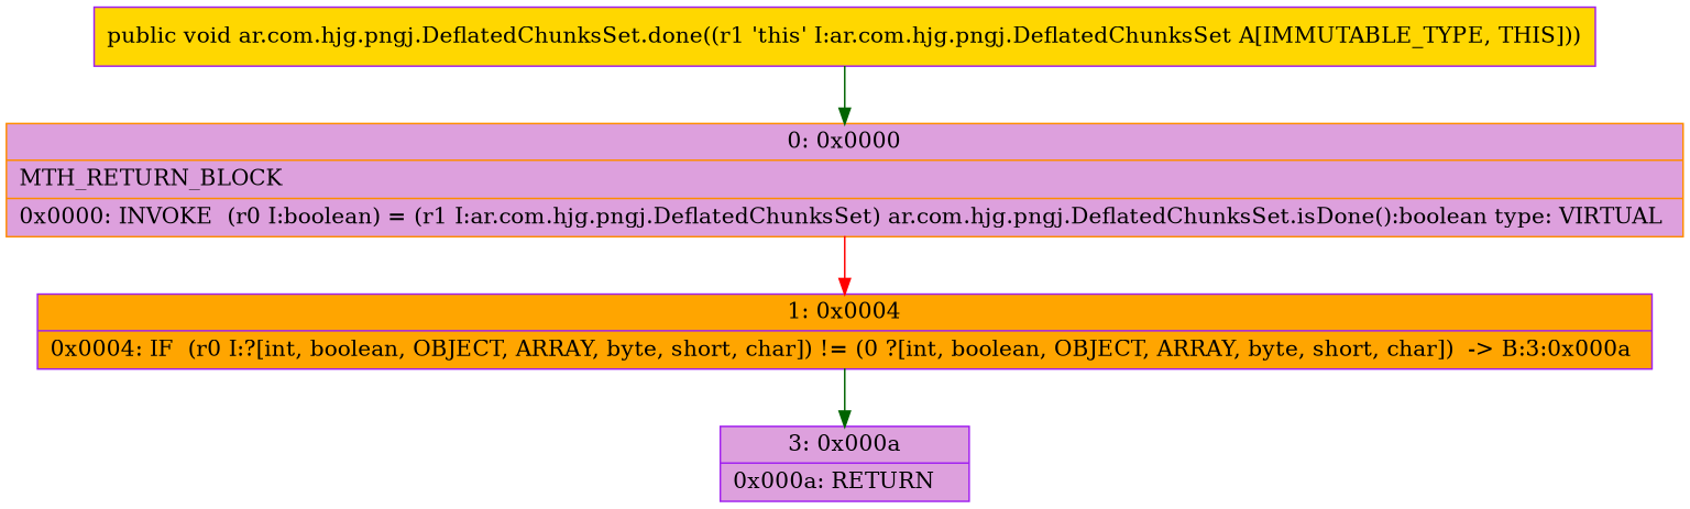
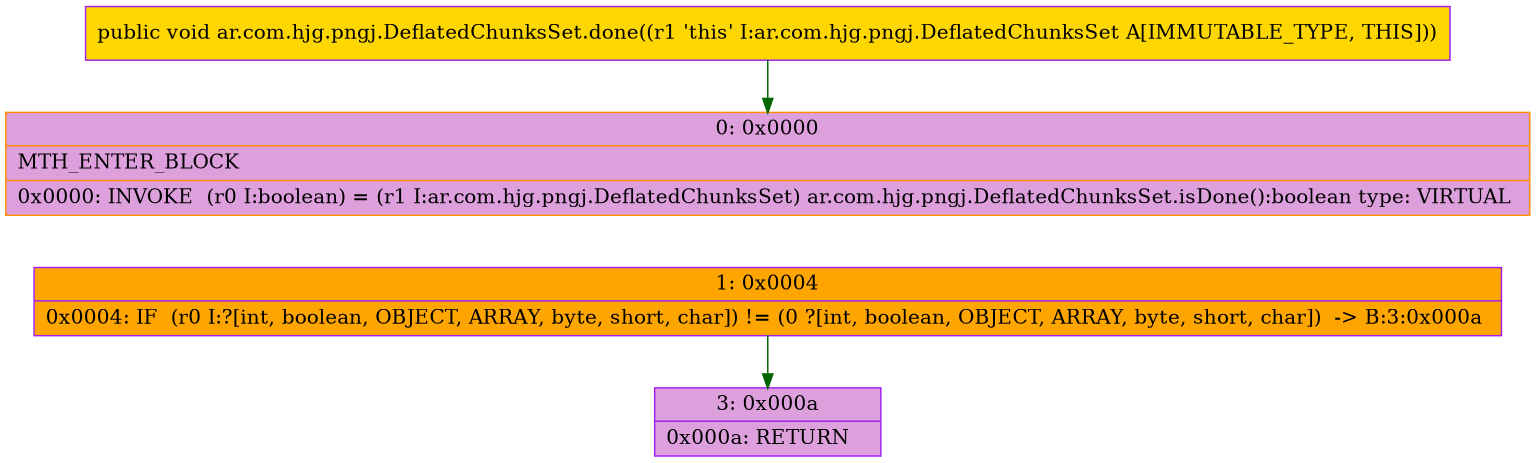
  digraph {
    node [color=purple fillcolor=plum shape=record style=filled]
    edge [color=darkgreen]
-   n1 [color=darkorange label="{0\:\ 0x0000|MTH_RETURN_BLOCK\l|0x0000: INVOKE  (r0 I:boolean) = (r1 I:ar.com.hjg.pngj.DeflatedChunksSet) ar.com.hjg.pngj.DeflatedChunksSet.isDone():boolean type: VIRTUAL \l}"]
+   n1 [color=darkorange label="{0\:\ 0x0000|MTH_ENTER_BLOCK\l|0x0000: INVOKE  (r0 I:boolean) = (r1 I:ar.com.hjg.pngj.DeflatedChunksSet) ar.com.hjg.pngj.DeflatedChunksSet.isDone():boolean type: VIRTUAL \l}"]
    n2 [fillcolor=orange label="{1\:\ 0x0004|0x0004: IF  (r0 I:?[int, boolean, OBJECT, ARRAY, byte, short, char]) != (0 ?[int, boolean, OBJECT, ARRAY, byte, short, char])  \-\> B:3:0x000a \l}"]
    n3 [label="{3\:\ 0x000a|0x000a: RETURN   \l}"]
    n4 [fillcolor=gold label="{public void ar.com.hjg.pngj.DeflatedChunksSet.done((r1 'this' I:ar.com.hjg.pngj.DeflatedChunksSet A[IMMUTABLE_TYPE, THIS])) }"]
-   n1 -> n2 [color=red]
    n2 -> n3
    n4 -> n1
  }
